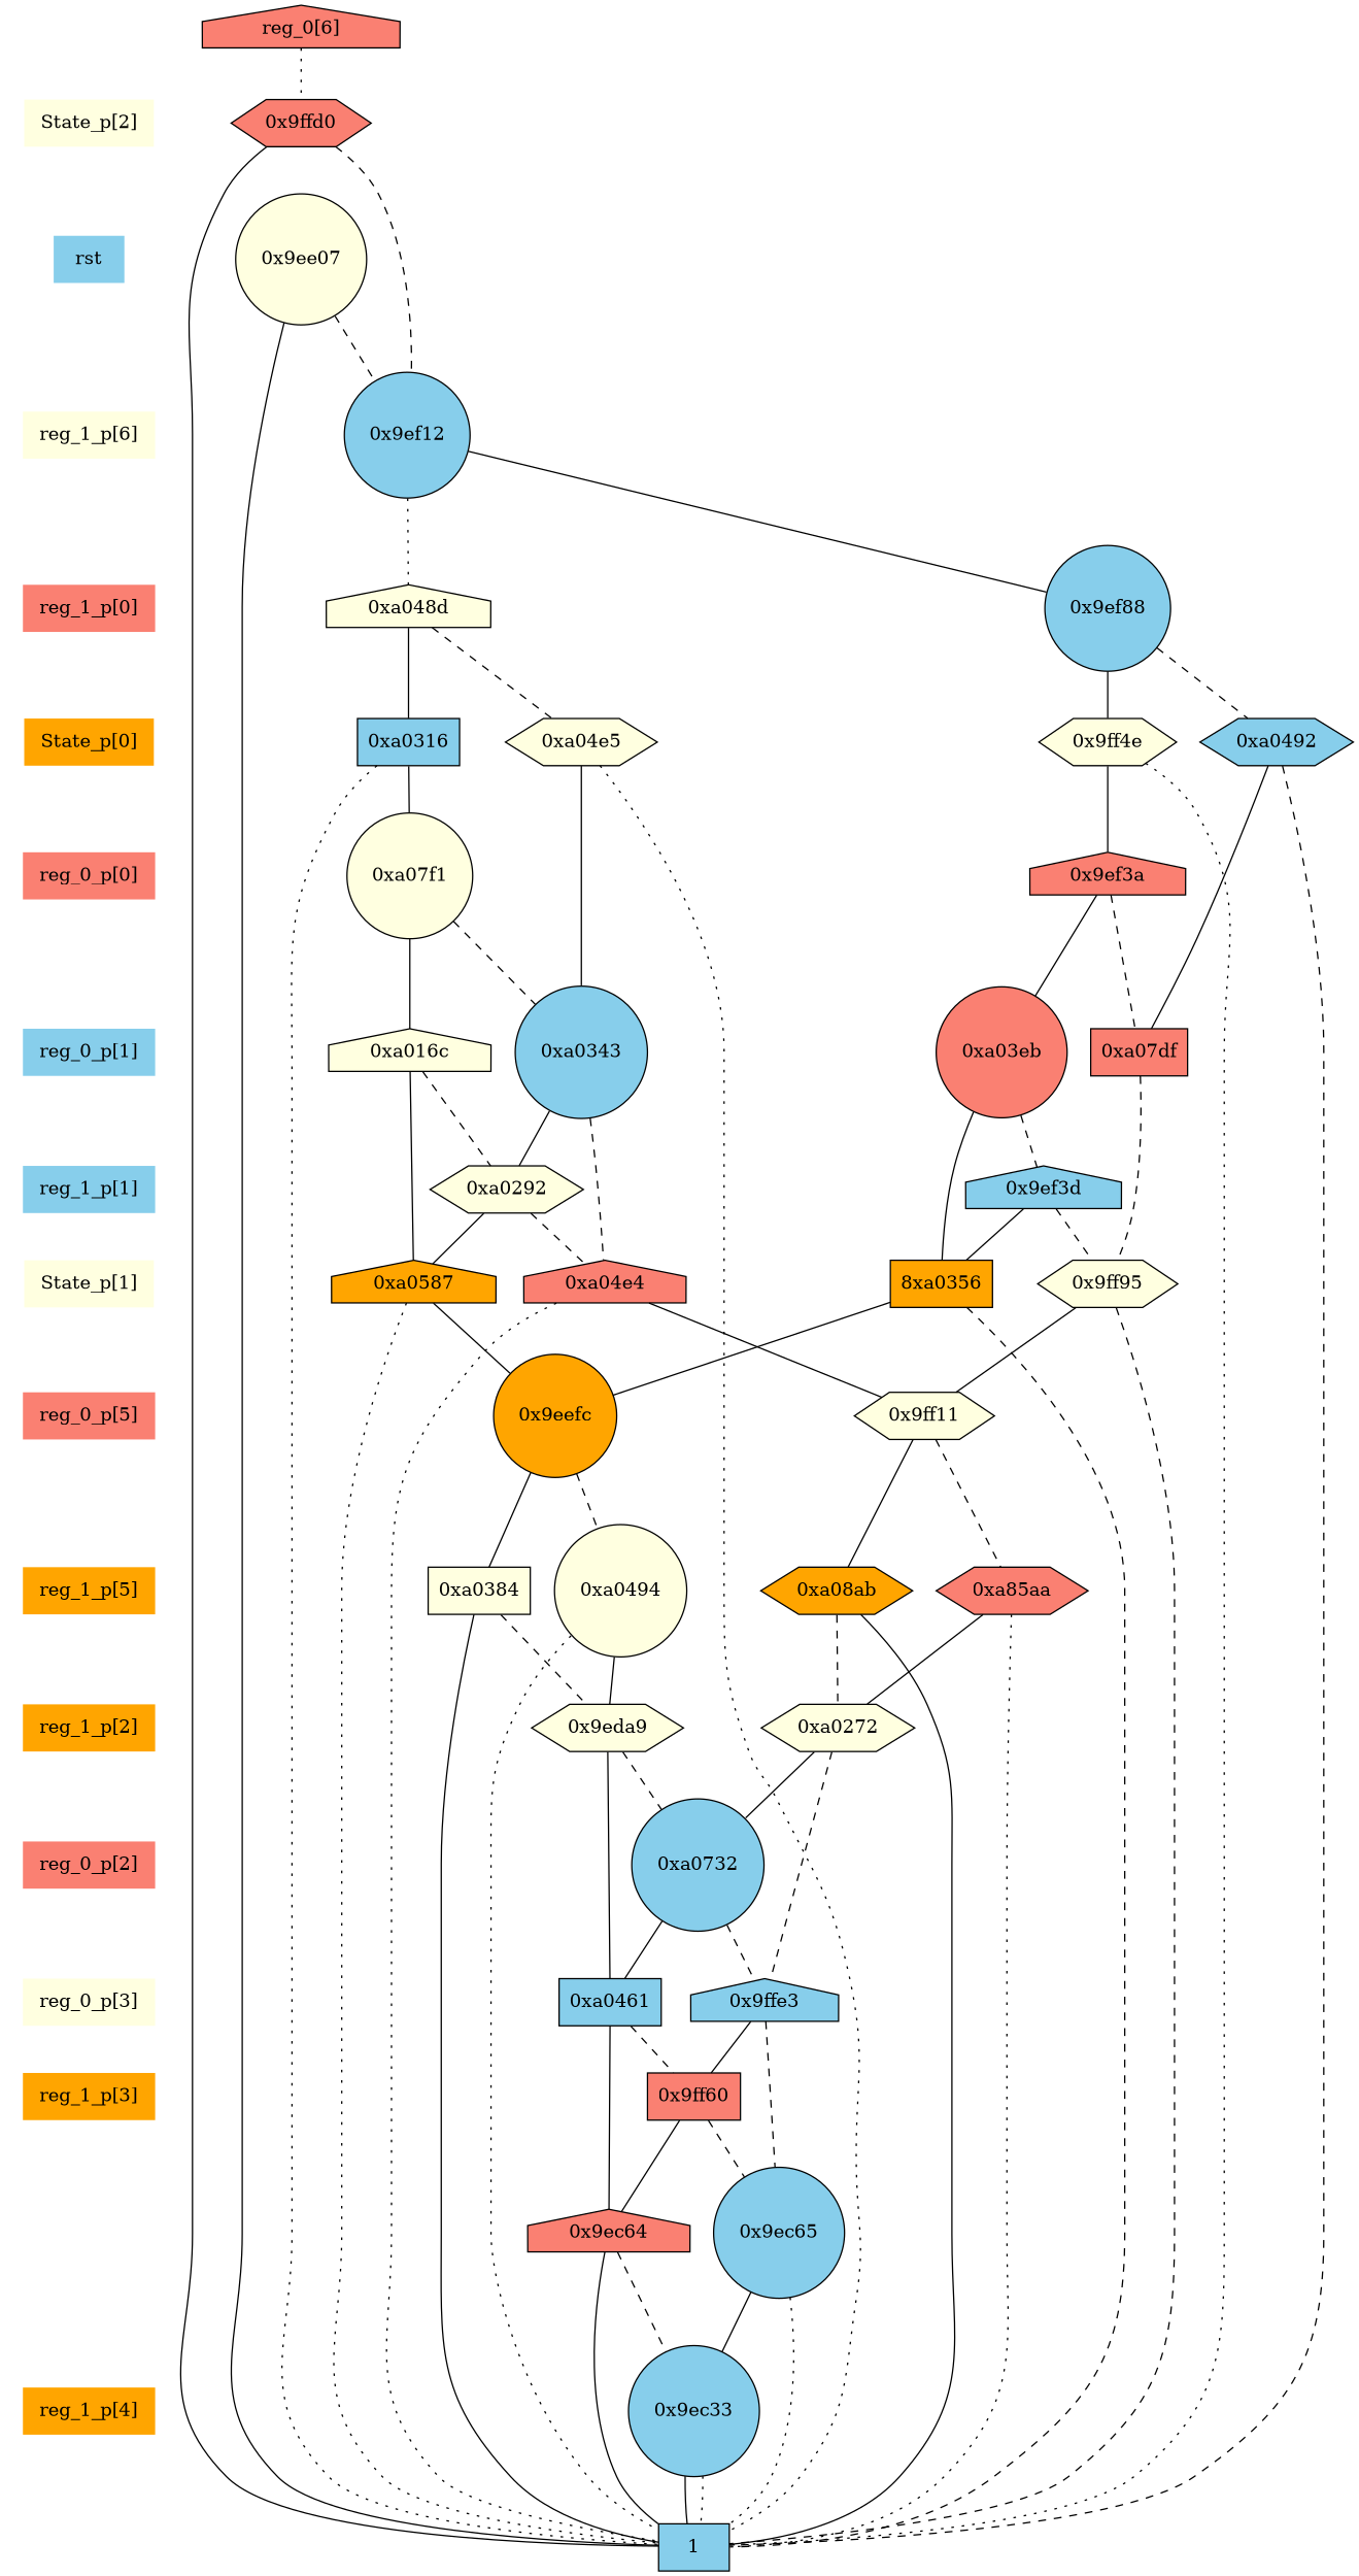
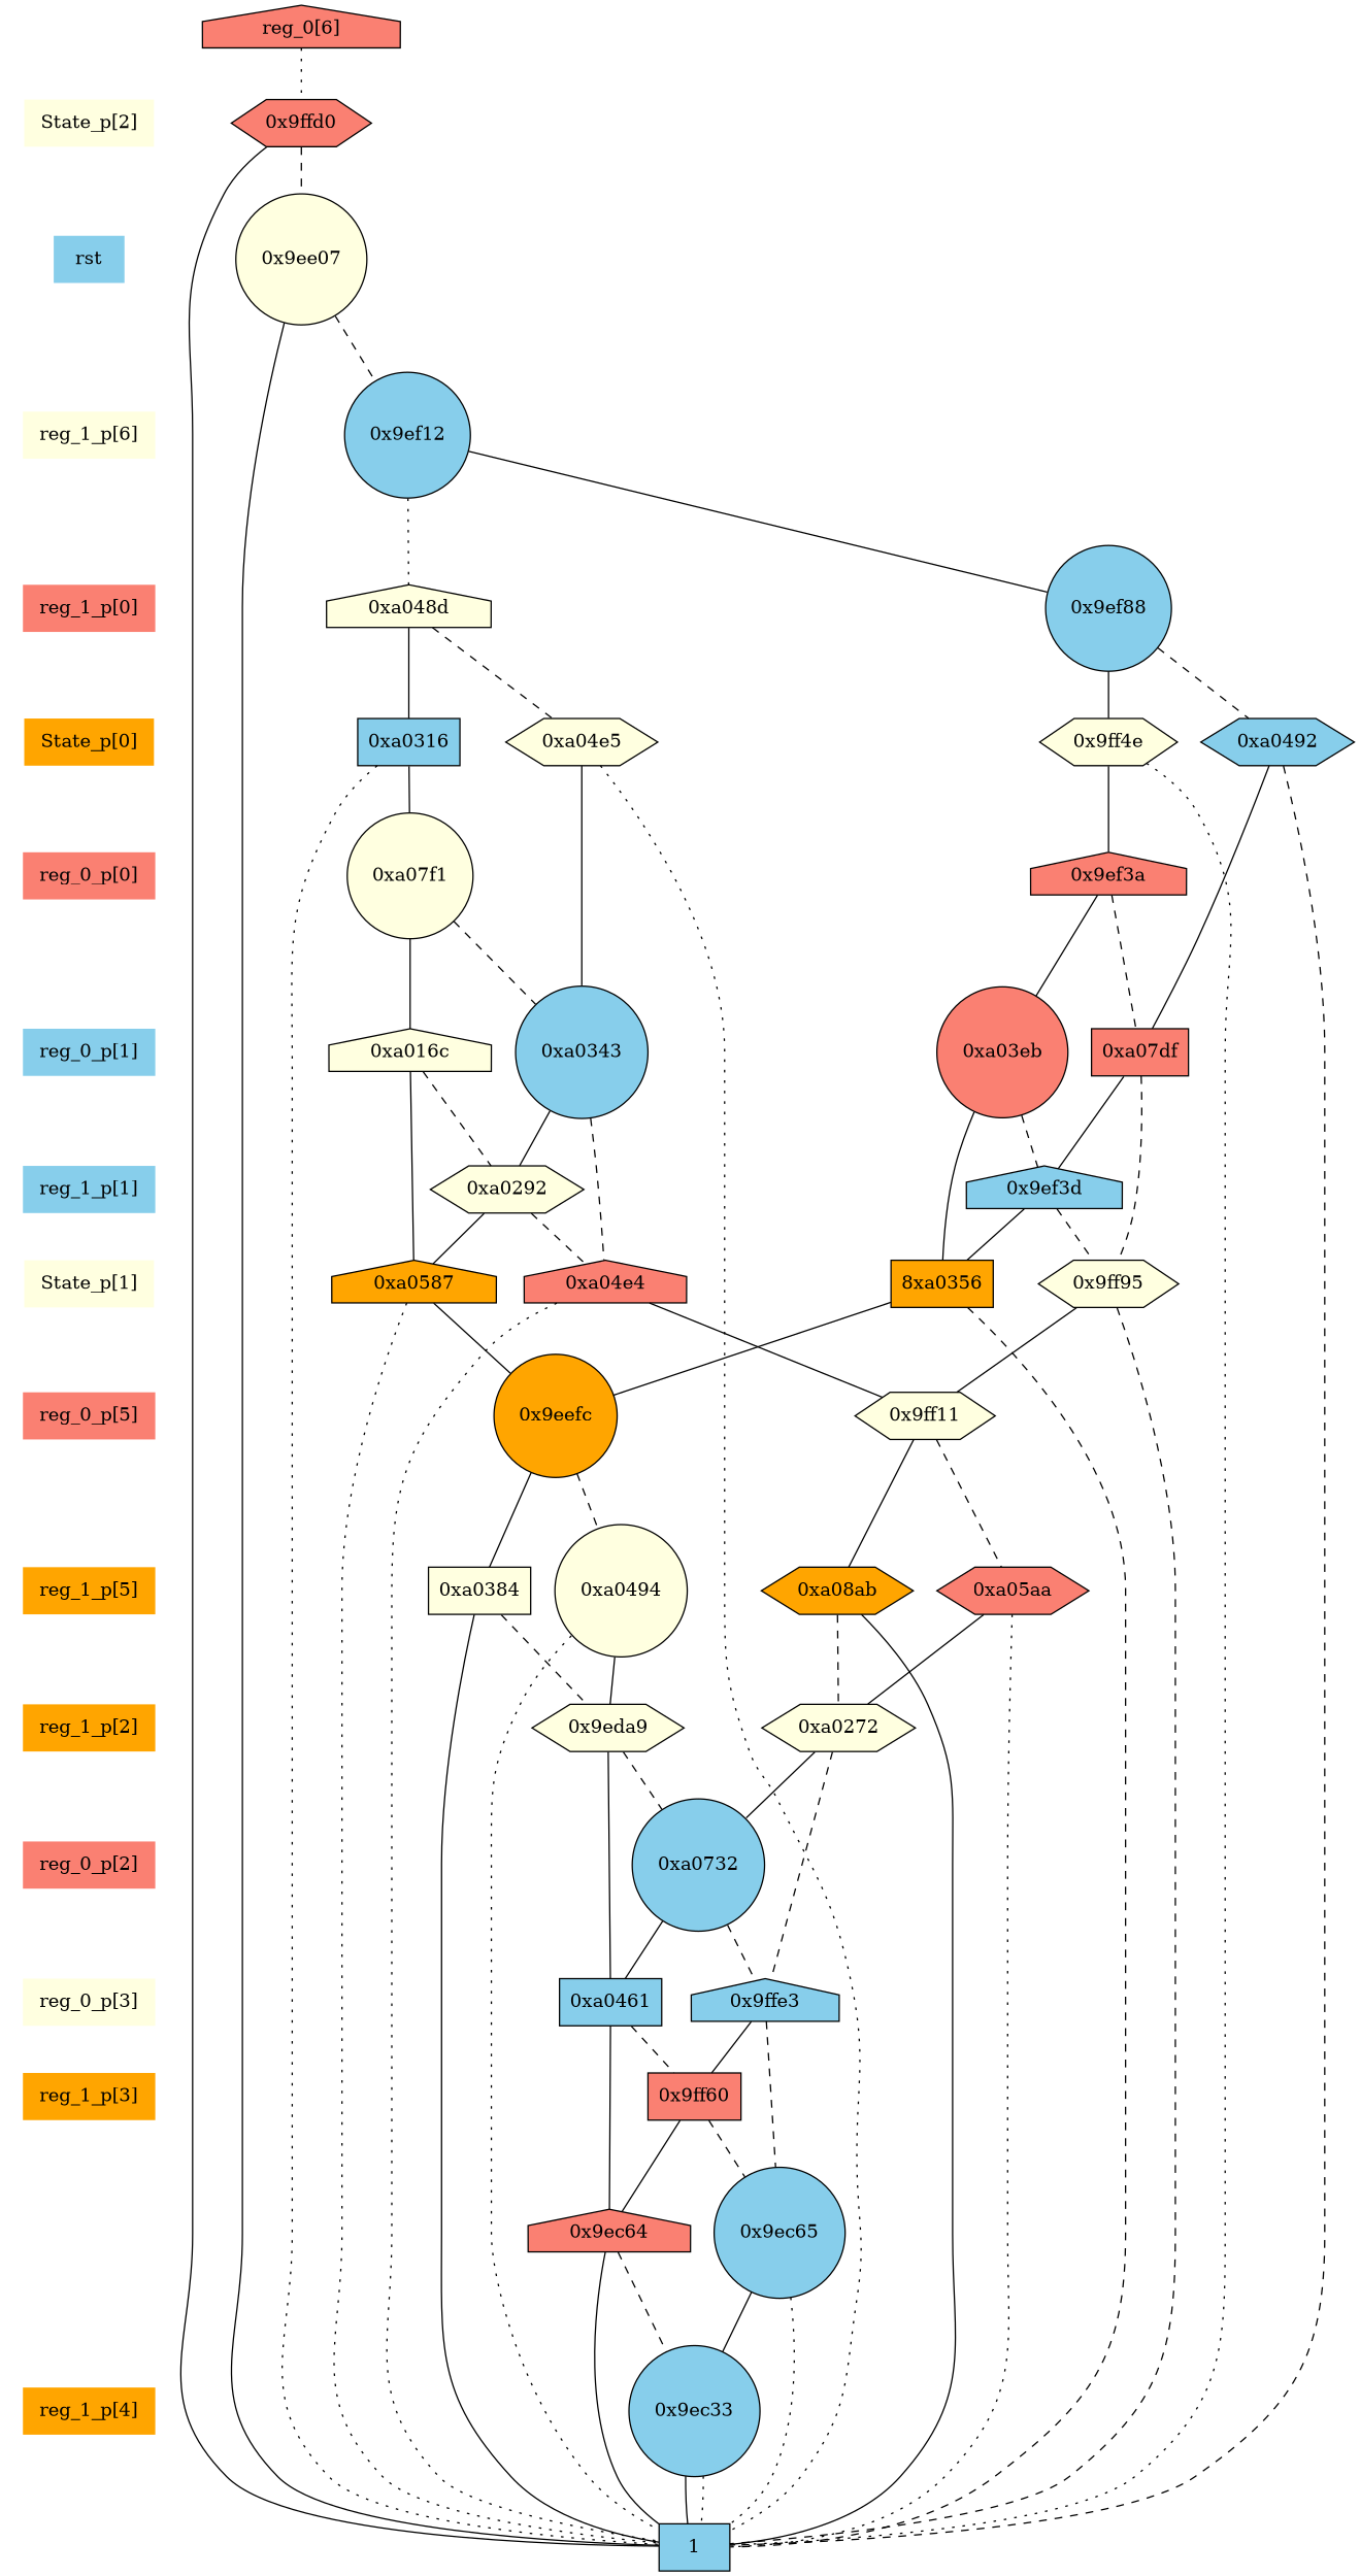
  digraph {
    fontname="DejaVu Serif"
    node [fontname="DejaVu Serif" shape=plaintext style=filled fillcolor=lightyellow]
    edge [dir=none fontname="DejaVu Serif"]
    "CONST NODES" [style=invis fillcolor=""]
    " State_p[2] "
    " rst " [fillcolor=skyblue]
    " reg_1_p[6] "
    " reg_1_p[0] " [fillcolor=salmon]
    " State_p[0] " [fillcolor=orange]
    " reg_0_p[0] " [fillcolor=salmon]
    " reg_0_p[1] " [fillcolor=skyblue]
    " reg_1_p[1] " [fillcolor=skyblue]
    " State_p[1] "
    " reg_0_p[5] " [fillcolor=salmon]
    " reg_1_p[5] " [fillcolor=orange]
    " reg_1_p[2] " [fillcolor=orange]
    " reg_0_p[2] " [fillcolor=salmon]
    " reg_0_p[3] "
    " reg_1_p[3] " [fillcolor=orange]
    " reg_1_p[4] " [fillcolor=orange]
    "  reg_0[6]  " [fillcolor=salmon shape=house]
    "0x9ffd0" [fillcolor=salmon shape=hexagon]
    "0x9ee07" [shape=circle]
    "0x9ef12" [fillcolor=skyblue shape=circle]
    n22 [label="0xa048d" shape=house]
    "0x9ef88" [fillcolor=skyblue shape=circle]
    "0xa0316" [fillcolor=skyblue shape=box]
    "0xa04e5" [shape=hexagon]
    "0x9ff4e" [shape=hexagon]
    "0xa0492" [fillcolor=skyblue shape=hexagon]
    "0x9ef3a" [fillcolor=salmon shape=house]
    "0xa07f1" [shape=circle]
    "0xa07df" [fillcolor=salmon shape=box]
    "0xa0343" [fillcolor=skyblue shape=circle]
    "0xa016c" [shape=house]
    "0xa03eb" [fillcolor=salmon shape=circle]
    "0xa0292" [shape=hexagon]
    "0x9ef3d" [fillcolor=skyblue shape=house]
    n36 [fillcolor=orange label="8xa0356" shape=box]
    "0xa0587" [fillcolor=orange shape=house]
    "0x9ff95" [shape=hexagon]
    "0xa04e4" [fillcolor=salmon shape=house]
    "0xa0732" [fillcolor=skyblue shape=circle]
    "0x9eefc" [fillcolor=orange shape=circle]
    "0x9ff11" [shape=hexagon]
    "0xa08ab" [fillcolor=orange shape=hexagon]
-   "0xa05aa" [fillcolor=salmon shape=hexagon label="0xa85aa"]
+   "0xa05aa" [fillcolor=salmon shape=hexagon]
    "0xa0494" [shape=circle]
    "0xa0384" [shape=box]
    "0xa0272" [shape=hexagon]
    "0x9eda9" [shape=hexagon]
    "0x9ffe3" [fillcolor=skyblue shape=house]
    "0xa0461" [fillcolor=skyblue shape=box]
    "0x9ff60" [fillcolor=salmon shape=box]
    "0x9ec65" [fillcolor=skyblue shape=circle]
    "0x9ec64" [fillcolor=salmon shape=house]
    "0x9ec33" [fillcolor=skyblue shape=circle]
    n55 [fillcolor=skyblue label=1 shape=box]
    subgraph sub_1 {
      "CONST NODES"
      " State_p[2] "
      " rst "
      " reg_1_p[6] "
      " reg_1_p[0] "
      " State_p[0] "
      " reg_0_p[0] "
      " reg_0_p[1] "
      " reg_1_p[1] "
      " State_p[1] "
      " reg_0_p[5] "
      " reg_1_p[5] "
      " reg_1_p[2] "
      " reg_0_p[2] "
      " reg_0_p[3] "
      " reg_1_p[3] "
      " reg_1_p[4] "
    }
    subgraph sub_2 {
      rank=same
      "  reg_0[6]  "
    }
    subgraph sub_3 {
      rank=same
      " State_p[2] "
      "0x9ffd0"
    }
    subgraph sub_4 {
      rank=same
      " rst "
      "0x9ee07"
    }
    subgraph sub_5 {
      rank=same
      " reg_1_p[6] "
      "0x9ef12"
    }
    subgraph sub_6 {
      rank=same
      " reg_1_p[0] "
      n22
      "0x9ef88"
    }
    subgraph sub_7 {
      rank=same
      " State_p[0] "
      "0xa0316"
      "0xa04e5"
      "0x9ff4e"
      "0xa0492"
    }
    subgraph sub_8 {
      rank=same
      " reg_0_p[0] "
      "0x9ef3a"
      "0xa07f1"
    }
    subgraph sub_9 {
      rank=same
      " reg_0_p[1] "
      "0xa07df"
      "0xa0343"
      "0xa016c"
      "0xa03eb"
    }
    subgraph sub_10 {
      rank=same
      " reg_1_p[1] "
      "0xa0292"
      "0x9ef3d"
    }
    subgraph sub_11 {
      rank=same
      " State_p[1] "
      n36
      "0xa0587"
      "0x9ff95"
      "0xa04e4"
    }
    subgraph sub_12 {
      rank=same
      " reg_0_p[2] "
      "0xa0732"
    }
    subgraph sub_13 {
      rank=same
      " reg_0_p[5] "
      "0x9eefc"
      "0x9ff11"
    }
    subgraph sub_14 {
      rank=same
      " reg_1_p[5] "
      "0xa08ab"
      "0xa05aa"
      "0xa0494"
      "0xa0384"
    }
    subgraph sub_15 {
      rank=same
      " reg_1_p[2] "
      "0xa0272"
      "0x9eda9"
    }
    subgraph sub_16 {
      rank=same
      " reg_0_p[3] "
      "0x9ffe3"
      "0xa0461"
    }
    subgraph sub_17 {
      rank=same
      " reg_1_p[3] "
      "0x9ff60"
    }
    subgraph sub_18 {
      rank=same
      "0x9ec65"
      "0x9ec64"
    }
    subgraph sub_19 {
      rank=same
      " reg_1_p[4] "
      "0x9ec33"
    }
    subgraph sub_20 {
      rank=same
      "CONST NODES"
      subgraph sub_21 {
        rank=same
        n55
      }
    }
    " State_p[2] " -> " rst " [style=invis]
    " rst " -> " reg_1_p[6] " [style=invis]
    " reg_1_p[6] " -> " reg_1_p[0] " [style=invis]
    " reg_1_p[0] " -> " State_p[0] " [style=invis]
    " State_p[0] " -> " reg_0_p[0] " [style=invis]
    " reg_0_p[0] " -> " reg_0_p[1] " [style=invis]
    " reg_0_p[1] " -> " reg_1_p[1] " [style=invis]
    " reg_1_p[1] " -> " State_p[1] " [style=invis]
    " State_p[1] " -> " reg_0_p[5] " [style=invis]
    " reg_0_p[5] " -> " reg_1_p[5] " [style=invis]
    " reg_1_p[5] " -> " reg_1_p[2] " [style=invis]
    " reg_1_p[2] " -> " reg_0_p[2] " [style=invis]
    " reg_0_p[2] " -> " reg_0_p[3] " [style=invis]
    " reg_0_p[3] " -> " reg_1_p[3] " [style=invis]
    " reg_1_p[4] " -> "CONST NODES" [style=invis]
    "  reg_0[6]  " -> "0x9ffd0" [style=dotted]
-   "0x9ffd0" -> "0x9ef12" [style=dashed]
+   "0x9ffd0" -> "0x9ee07" [style=dashed]
    "0x9ffd0" -> n55
    "0x9ee07" -> "0x9ef12" [style=dashed]
    "0x9ee07" -> n55
    "0x9ef12" -> n22 [style=dotted]
    "0x9ef12" -> "0x9ef88"
    n22 -> "0xa0316"
    n22 -> "0xa04e5" [style=dashed]
    "0x9ef88" -> "0x9ff4e"
    "0x9ef88" -> "0xa0492" [style=dashed]
    "0xa0316" -> "0xa07f1"
    "0xa0316" -> n55 [style=dotted]
    "0xa04e5" -> "0xa0343"
    "0xa04e5" -> n55 [style=dotted]
    "0x9ff4e" -> "0x9ef3a"
    "0x9ff4e" -> n55 [style=dotted]
    "0xa0492" -> "0xa07df"
    "0xa0492" -> n55 [style=dashed]
    "0x9ef3a" -> "0xa07df" [style=dashed]
    "0x9ef3a" -> "0xa03eb"
    "0xa07f1" -> "0xa0343" [style=dashed]
    "0xa07f1" -> "0xa016c"
+   "0xa07df" -> "0x9ef3d"
    "0xa07df" -> "0x9ff95" [style=dashed]
    "0xa0343" -> "0xa0292"
    "0xa0343" -> "0xa04e4" [style=dashed]
    "0xa016c" -> "0xa0292" [style=dashed]
    "0xa016c" -> "0xa0587"
    "0xa03eb" -> "0x9ef3d" [style=dashed]
    "0xa03eb" -> n36
    "0xa0292" -> "0xa0587"
    "0xa0292" -> "0xa04e4" [style=dashed]
    "0x9ef3d" -> n36
    "0x9ef3d" -> "0x9ff95" [style=dashed]
    n36 -> "0x9eefc"
    n36 -> n55 [style=dashed]
    "0xa0587" -> "0x9eefc"
    "0xa0587" -> n55 [style=dotted]
    "0x9ff95" -> "0x9ff11"
    "0x9ff95" -> n55 [style=dashed]
    "0xa04e4" -> "0x9ff11"
    "0xa04e4" -> n55 [style=dotted]
    "0xa0732" -> "0x9ffe3" [style=dashed]
    "0xa0732" -> "0xa0461"
    "0x9eefc" -> "0xa0494" [style=dashed]
    "0x9eefc" -> "0xa0384"
    "0x9ff11" -> "0xa08ab"
    "0x9ff11" -> "0xa05aa" [style=dashed]
    "0xa08ab" -> "0xa0272" [style=dashed]
    "0xa08ab" -> n55
    "0xa05aa" -> "0xa0272"
    "0xa05aa" -> n55 [style=dotted]
    "0xa0494" -> "0x9eda9"
    "0xa0494" -> n55 [style=dotted]
    "0xa0384" -> "0x9eda9" [style=dashed]
    "0xa0384" -> n55
    "0xa0272" -> "0xa0732"
    "0xa0272" -> "0x9ffe3" [style=dashed]
    "0x9eda9" -> "0xa0732" [style=dashed]
    "0x9eda9" -> "0xa0461"
    "0x9ffe3" -> "0x9ff60"
    "0x9ffe3" -> "0x9ec65" [style=dashed]
    "0xa0461" -> "0x9ff60" [style=dashed]
    "0xa0461" -> "0x9ec64"
    "0x9ff60" -> "0x9ec65" [style=dashed]
    "0x9ff60" -> "0x9ec64"
    "0x9ec65" -> "0x9ec33"
    "0x9ec65" -> n55 [style=dotted]
    "0x9ec64" -> "0x9ec33" [style=dashed]
    "0x9ec64" -> n55
    "0x9ec33" -> n55
    "0x9ec33" -> n55 [style=dotted]
  }
